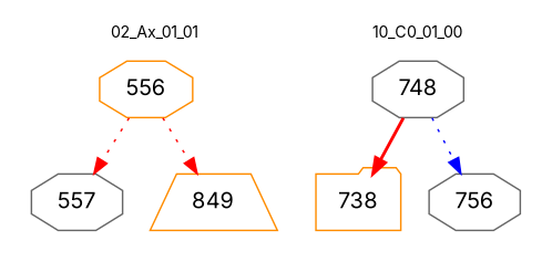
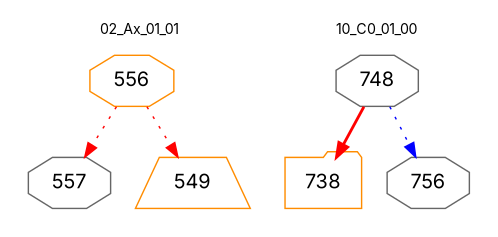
  digraph {
    fontname=Inter
    node [color=darkorange fontname=Inter shape=octagon]
    edge [color=red fontname=Inter style=dotted]
    n1 [label=556]
    n2 [color=gray40 label=557]
-   n3 [label=849 shape=trapezium]
+   n3 [label=549 shape=trapezium]
    n4 [color=gray40 label=748]
    n5 [label=738 shape=folder]
    n6 [color=gray40 label=756]
    subgraph cluster_1 {
      color=white
      fontsize=10
      label="02_Ax_01_01"
      n1
      n2
      n3
    }
    subgraph cluster_2 {
      color=white
      fontsize=10
      label="10_C0_01_00"
      n4
      n5
      n6
    }
    n1 -> n2
    n1 -> n3
    n4 -> n5 [style=bold]
    n4 -> n6 [color=blue]
  }
